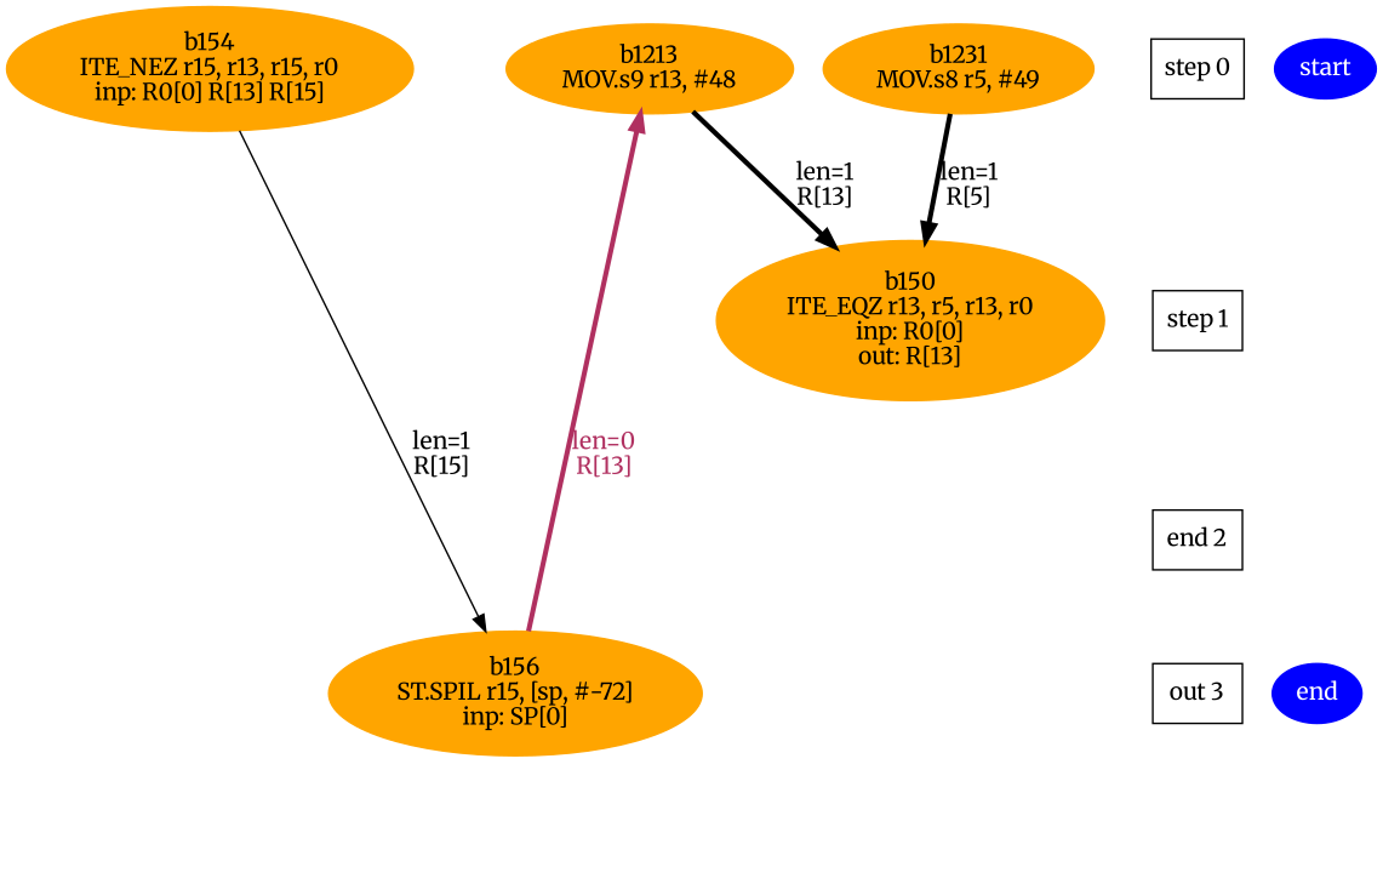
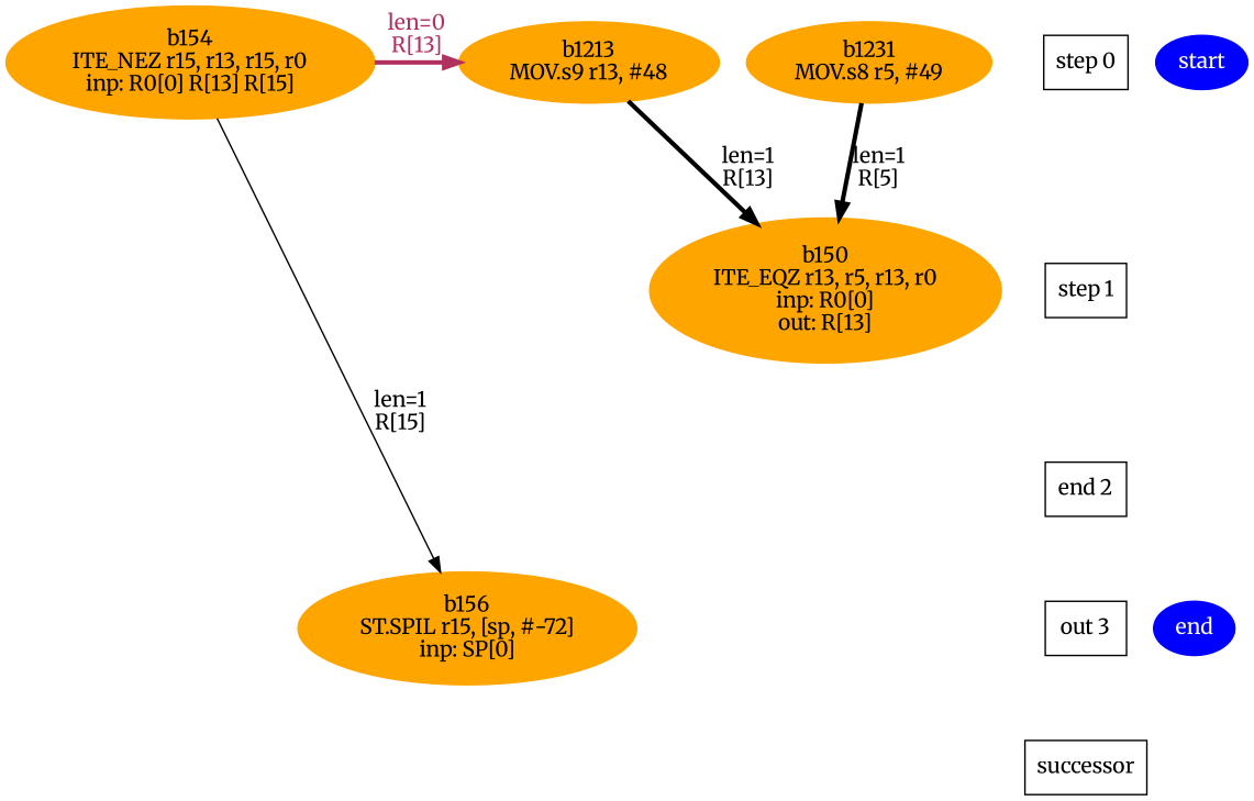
  digraph {
    fontname=Merriweather
    node [fontname=Merriweather style=filled]
    edge [fontname=Merriweather weight=1000]
    n1 [color=orange fontcolor=black label="b154\nITE_NEZ r15, r13, r15, r0\ninp: R0[0] R[13] R[15]"]
    n2 [label="step 0" shape=box style=""]
    n3 [color=orange fontcolor=black label="b150\nITE_EQZ r13, r5, r13, r0\ninp: R0[0]\nout: R[13]"]
    n4 [label="step 1" shape=box style=""]
    n5 [color=orange fontcolor=black label="b156\nST.SPIL r15, [sp, #-72]\ninp: SP[0]"]
    n6 [label="out 3" shape=box style=""]
    n7 [color=orange fontcolor=black label="b1213\nMOV.s9 r13, #48"]
    n8 [color=orange fontcolor=black label="b1231\nMOV.s8 r5, #49"]
    n9 [color=blue fontcolor=white label=start]
    n10 [color=blue fontcolor=white label=end]
    n11 [label="end 2" shape=box style=""]
+   n12 [label=successor shape=box style=""]
    subgraph sub_1 {
      rank=same
      n1
      n2
    }
    subgraph sub_2 {
      rank=same
      n3
      n4
    }
    subgraph sub_3 {
      rank=same
      n5
      n6
    }
    subgraph sub_4 {
      rank=same
      n2
      n7
    }
    subgraph sub_5 {
      rank=same
      n2
      n8
    }
    subgraph sub_6 {
      rank=same
      n2
      n9
    }
    subgraph sub_7 {
      rank=same
      n6
      n10
    }
    n1 -> n5 [color=black fontcolor=black label="len=1\nR[15]"]
-   n5 -> n7 [color=maroon fontcolor=maroon label="len=0\nR[13]" penwidth=3]
+   n1 -> n7 [color=maroon fontcolor=maroon label="len=0\nR[13]" penwidth=3]
    n2 -> n4 [style=invis weight=9000]
    n4 -> n11 [style=invis weight=9000]
+   n6 -> n12 [style=invis weight=9000]
    n7 -> n3 [color=black fontcolor=black label="len=1\nR[13]" penwidth=3]
    n8 -> n3 [color=black fontcolor=black label="len=1\nR[5]" penwidth=3]
    n11 -> n6 [style=invis weight=9000]
  }
